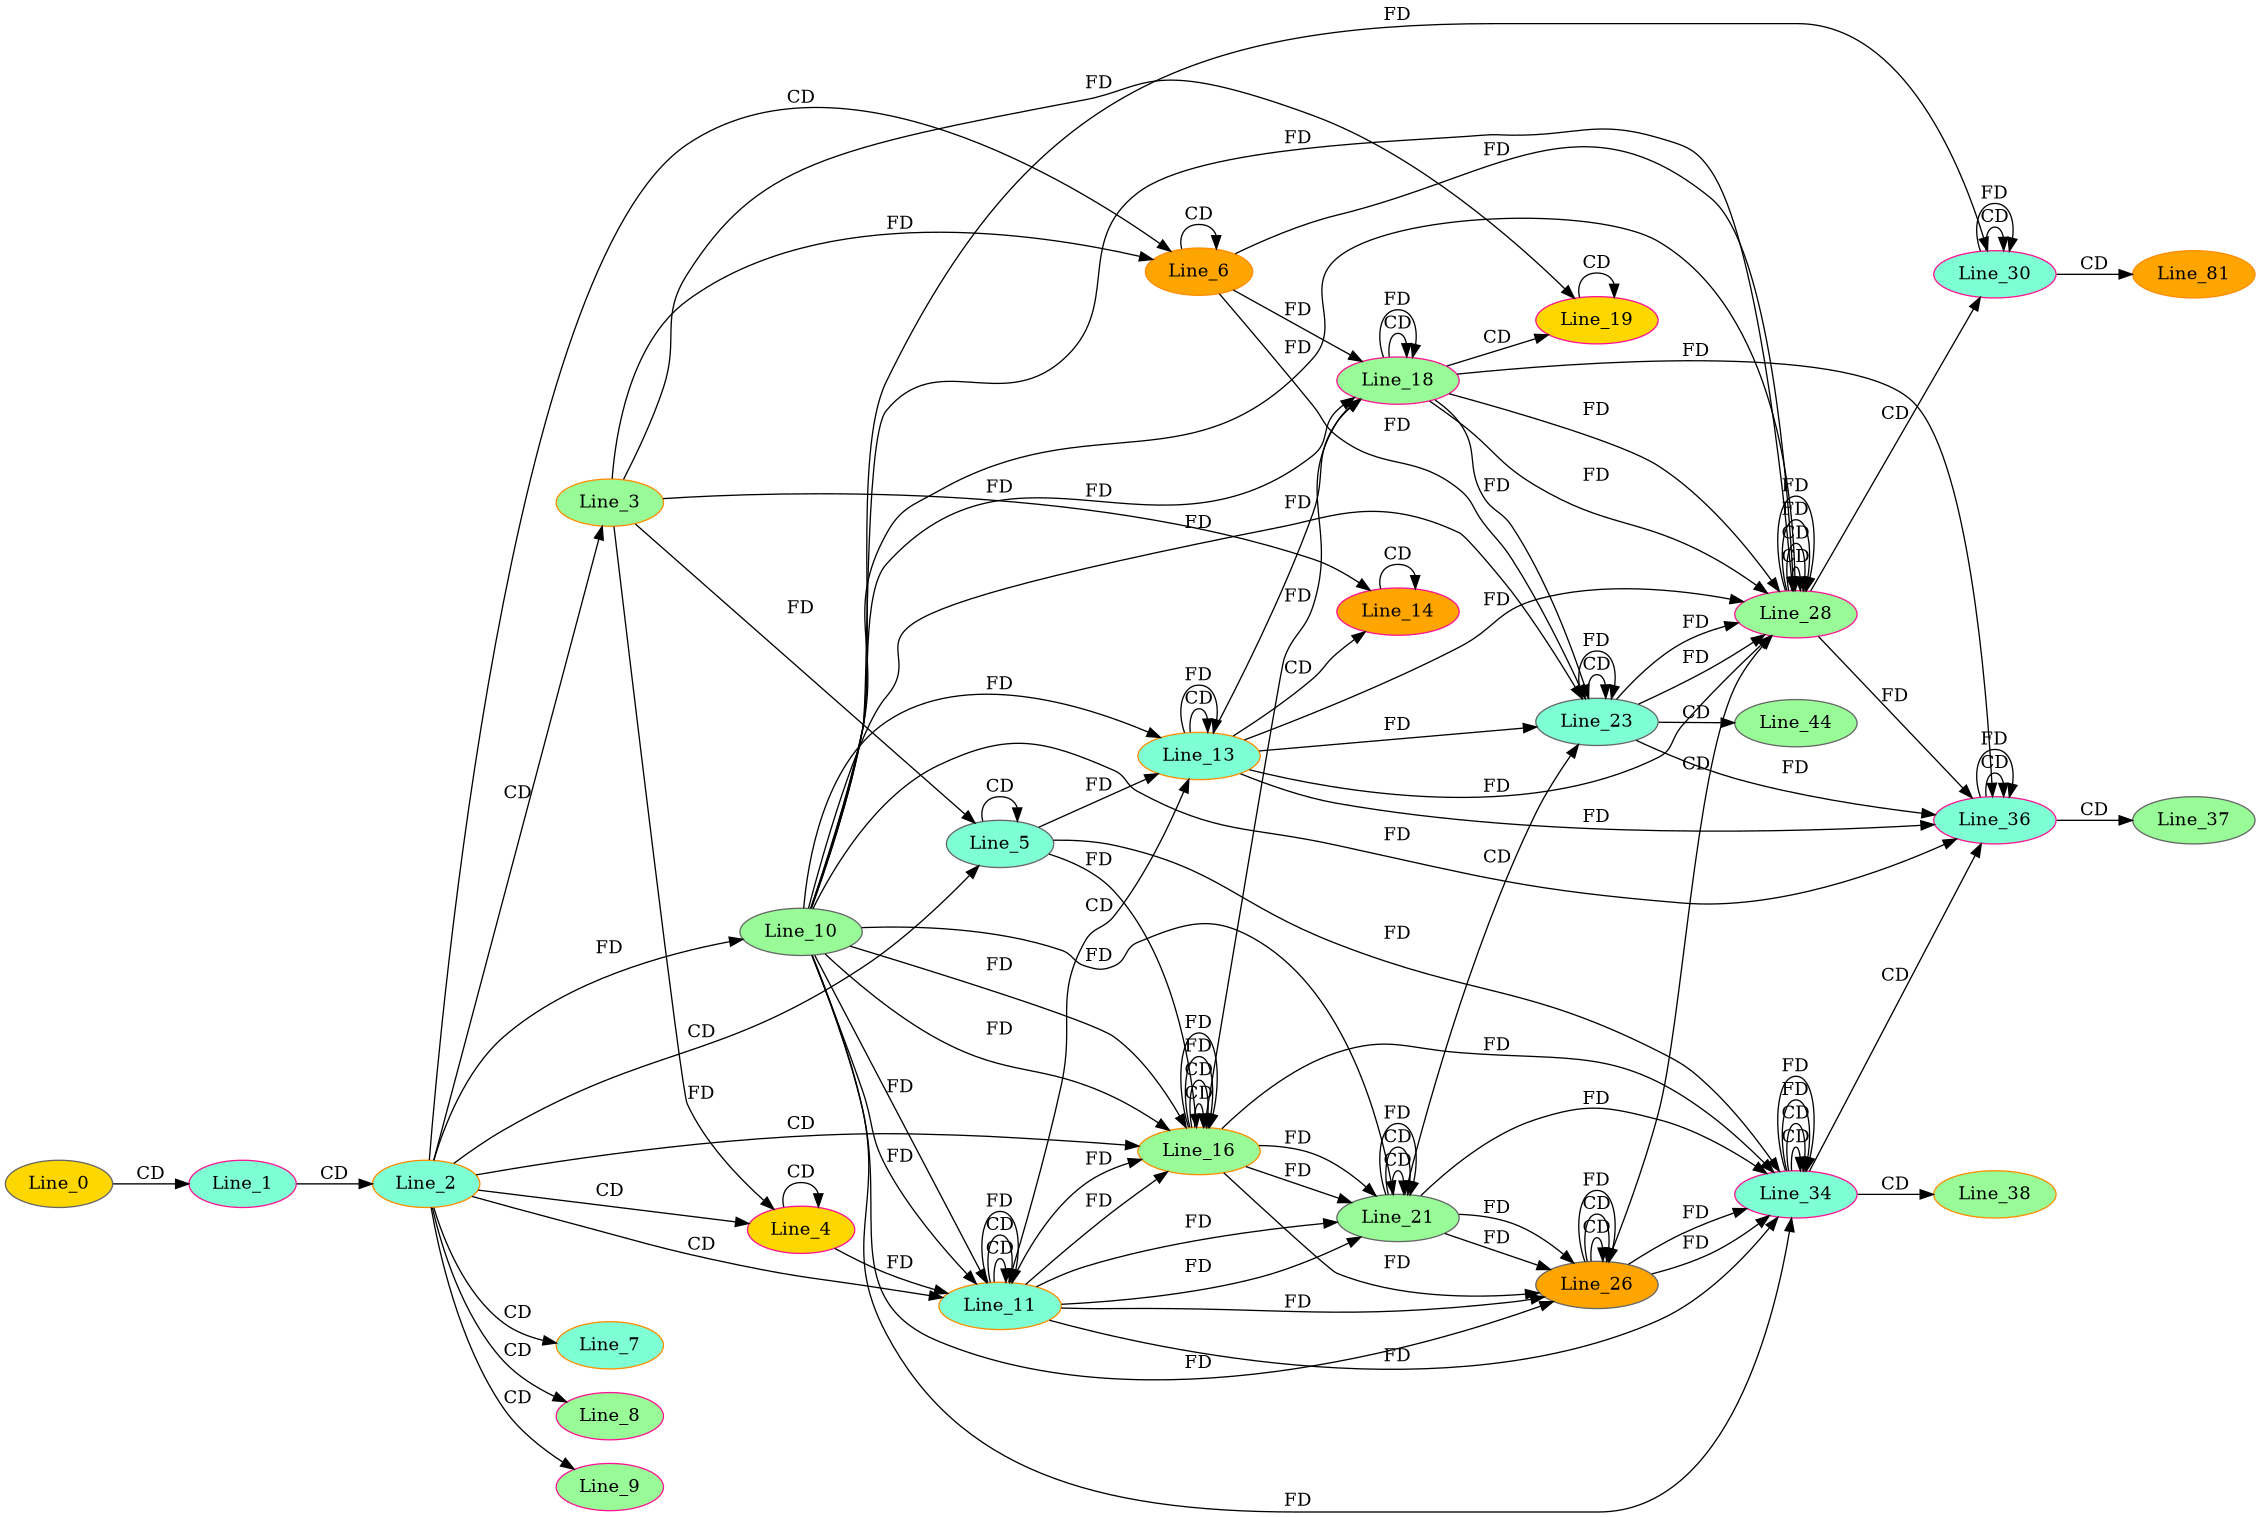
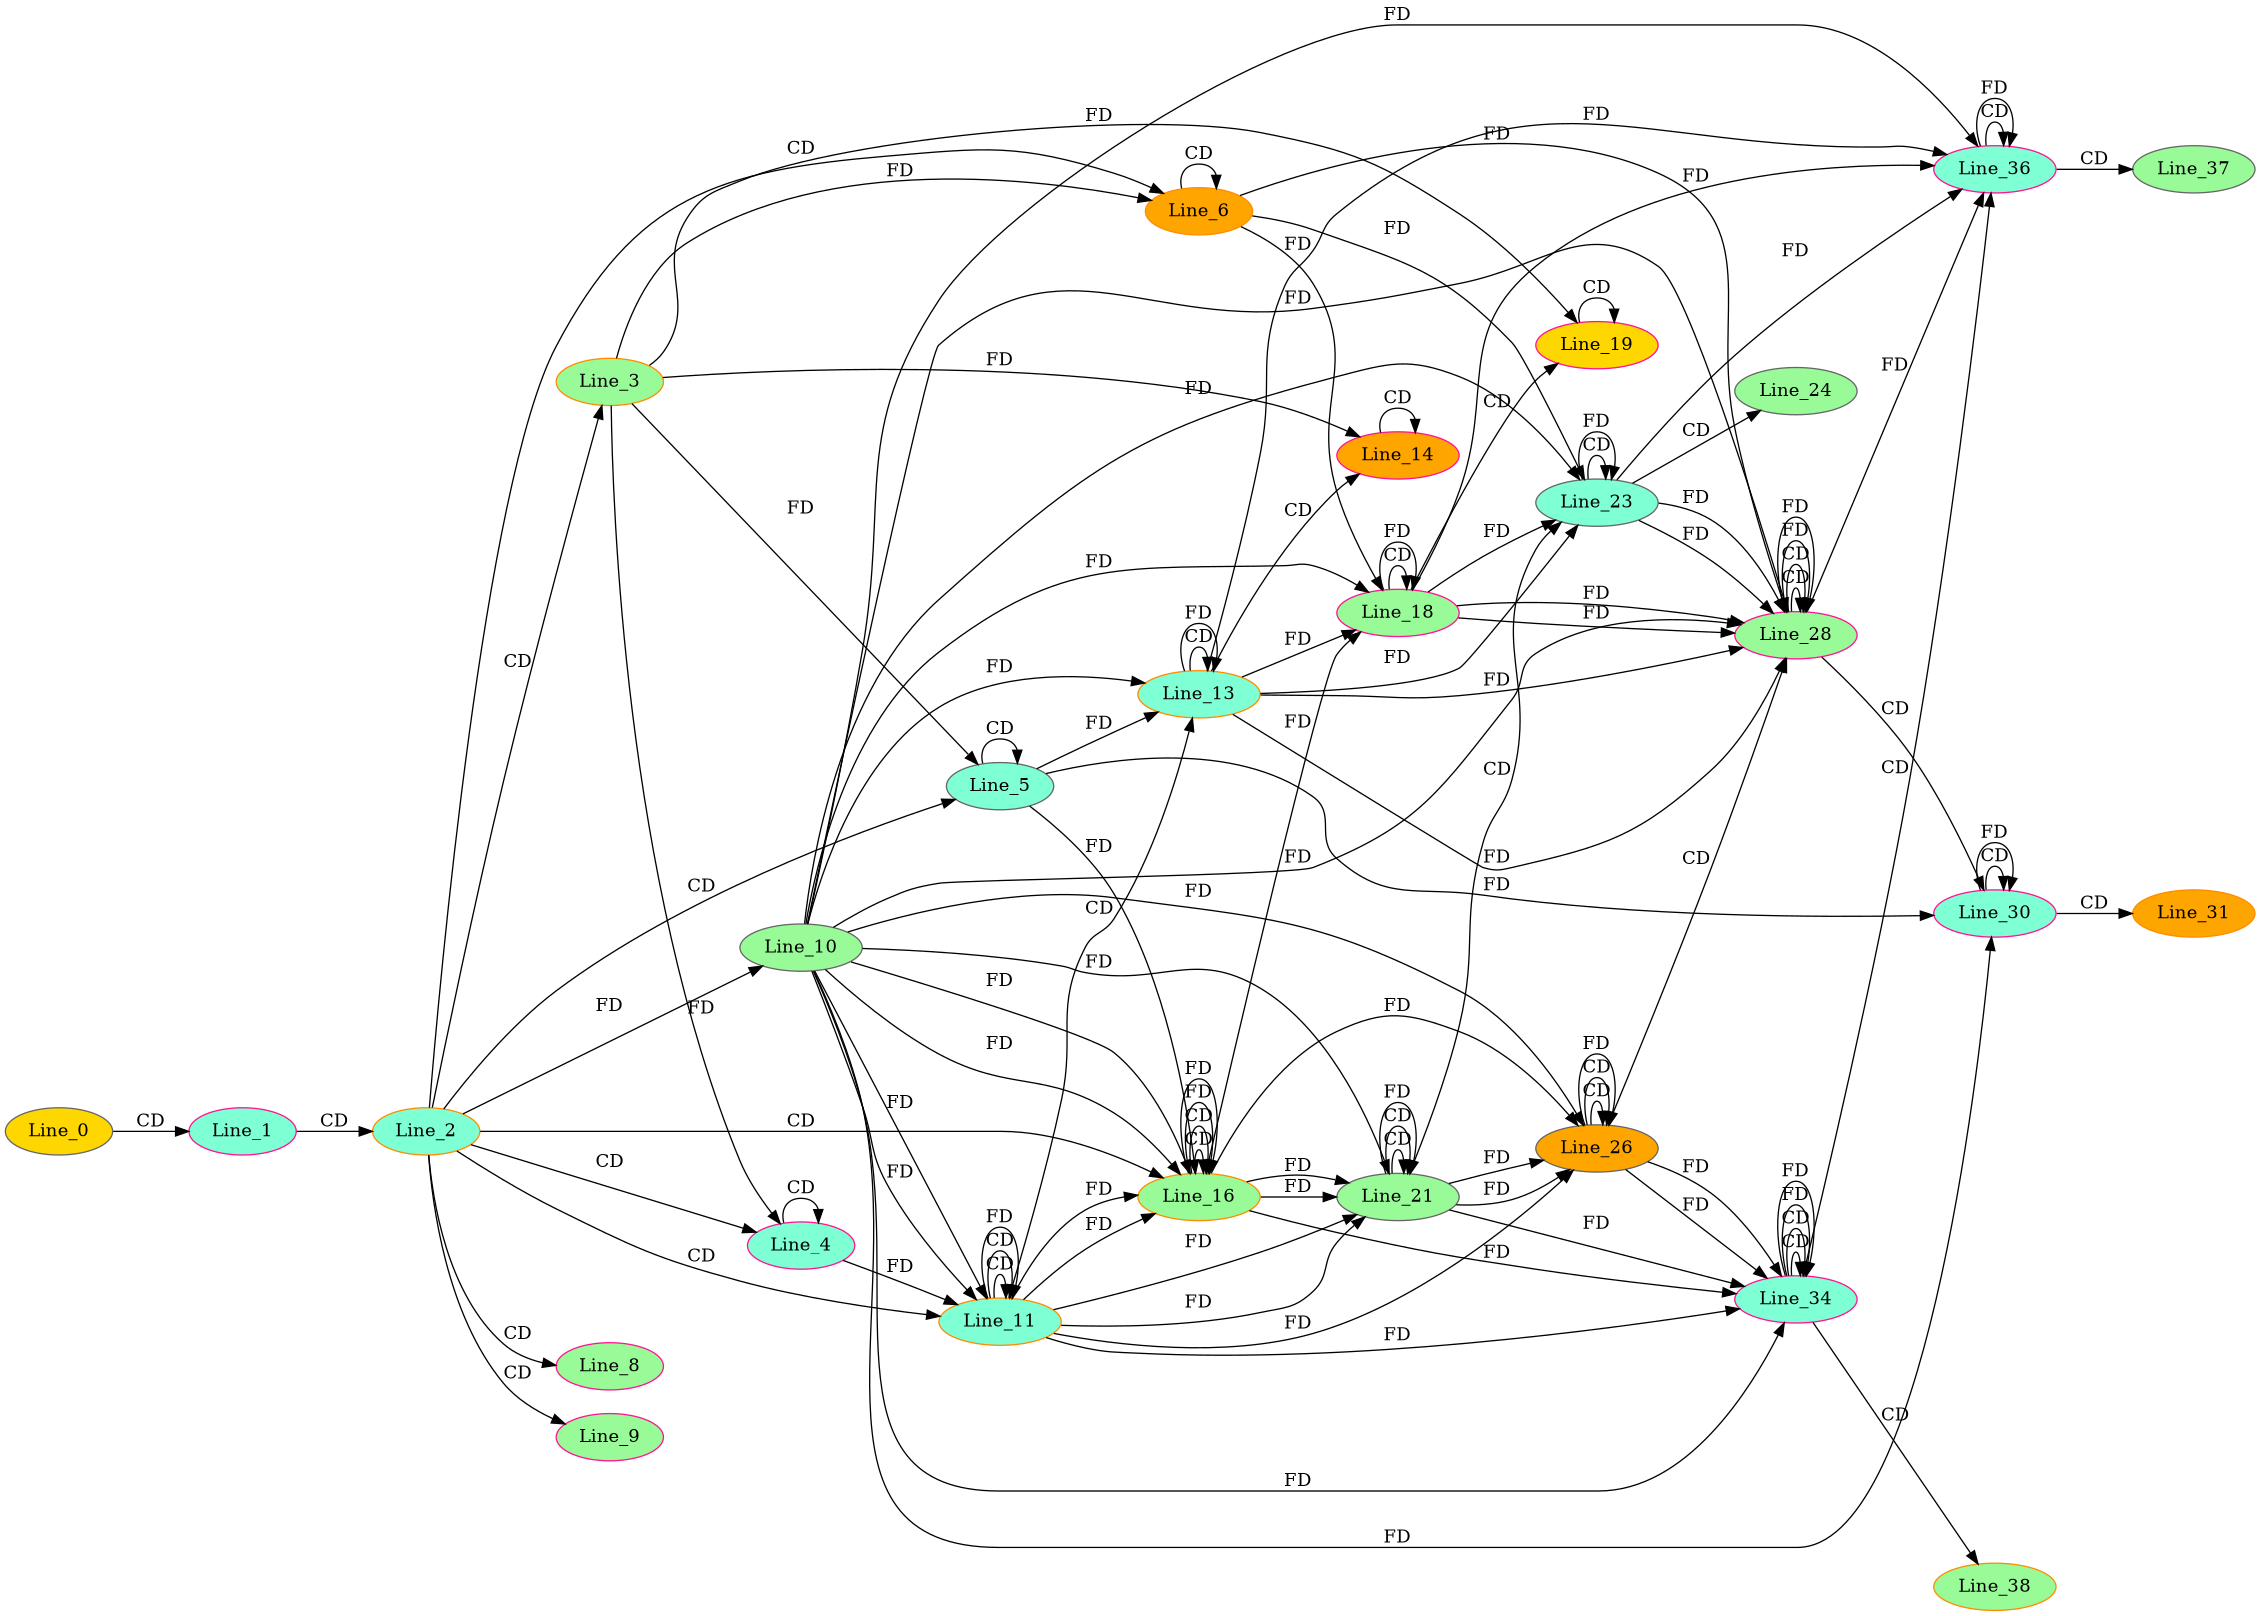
  digraph {
    rankdir=LR
    node [color=deeppink fillcolor=palegreen style=filled]
    Line_0 [color=gray40 fillcolor=gold]
    Line_1 [fillcolor=aquamarine]
    Line_2 [color=darkorange fillcolor=aquamarine]
    Line_3 [color=darkorange]
-   Line_4 [fillcolor=gold]
+   Line_4 [fillcolor=aquamarine]
    Line_5 [color=gray40 fillcolor=aquamarine]
    Line_6 [color=darkorange fillcolor=orange]
-   Line_7 [color=darkorange fillcolor=aquamarine]
    Line_8
    Line_9
    Line_10 [color=gray40]
    Line_11 [color=darkorange fillcolor=aquamarine]
    Line_16 [color=darkorange]
    Line_14 [fillcolor=orange]
    Line_19 [fillcolor=gold]
    Line_13 [color=darkorange fillcolor=aquamarine]
    Line_30 [fillcolor=aquamarine]
    Line_18
    Line_23 [color=gray40 fillcolor=aquamarine]
    Line_28
    Line_21 [color=gray40]
    Line_26 [color=gray40 fillcolor=orange]
    Line_34 [fillcolor=aquamarine]
    Line_36 [fillcolor=aquamarine]
-   Line_31 [color=darkorange fillcolor=orange label=Line_81]
-   Line_24 [color=gray40 label=Line_44]
+   Line_31 [color=darkorange fillcolor=orange]
+   Line_24 [color=gray40]
    Line_38 [color=darkorange]
    Line_37 [color=gray40]
    Line_0 -> Line_1 [label=CD]
    Line_1 -> Line_2 [label=CD]
    Line_2 -> Line_3 [label=CD]
    Line_2 -> Line_4 [label=CD]
    Line_2 -> Line_5 [label=CD]
    Line_2 -> Line_6 [label=CD]
-   Line_2 -> Line_7 [label=CD]
    Line_2 -> Line_8 [label=CD]
    Line_2 -> Line_9 [label=CD]
    Line_2 -> Line_10 [label=FD]
    Line_2 -> Line_11 [label=CD]
    Line_2 -> Line_16 [label=CD]
    Line_3 -> Line_4 [label=FD]
    Line_3 -> Line_5 [label=FD]
    Line_3 -> Line_6 [label=FD]
    Line_3 -> Line_14 [label=FD]
    Line_3 -> Line_19 [label=FD]
    Line_4 -> Line_4 [label=CD]
    Line_4 -> Line_11 [label=FD]
    Line_5 -> Line_5 [label=CD]
    Line_5 -> Line_16 [label=FD]
    Line_5 -> Line_13 [label=FD]
-   Line_5 -> Line_34 [label=FD]
+   Line_5 -> Line_30 [label=FD]
    Line_6 -> Line_6 [label=CD]
    Line_6 -> Line_18 [label=FD]
    Line_6 -> Line_23 [label=FD]
    Line_6 -> Line_28 [label=FD]
    Line_10 -> Line_11 [label=FD]
    Line_10 -> Line_11 [label=FD]
    Line_10 -> Line_16 [label=FD]
    Line_10 -> Line_16 [label=FD]
    Line_10 -> Line_13 [label=FD]
    Line_10 -> Line_30 [label=FD]
    Line_10 -> Line_18 [label=FD]
    Line_10 -> Line_23 [label=FD]
    Line_10 -> Line_28 [label=FD]
    Line_10 -> Line_28 [label=FD]
    Line_10 -> Line_21 [label=FD]
    Line_10 -> Line_26 [label=FD]
    Line_10 -> Line_34 [label=FD]
    Line_10 -> Line_36 [label=FD]
    Line_11 -> Line_11 [label=CD]
    Line_11 -> Line_11 [label=CD]
    Line_11 -> Line_11 [label=FD]
    Line_11 -> Line_16 [label=FD]
    Line_11 -> Line_16 [label=FD]
    Line_11 -> Line_13 [label=CD]
    Line_11 -> Line_21 [label=FD]
    Line_11 -> Line_21 [label=FD]
    Line_11 -> Line_26 [label=FD]
    Line_11 -> Line_34 [label=FD]
    Line_16 -> Line_16 [label=CD]
    Line_16 -> Line_16 [label=CD]
    Line_16 -> Line_16 [label=FD]
    Line_16 -> Line_16 [label=FD]
    Line_16 -> Line_18 [label=FD]
    Line_16 -> Line_21 [label=FD]
    Line_16 -> Line_21 [label=FD]
    Line_16 -> Line_26 [label=FD]
    Line_16 -> Line_34 [label=FD]
    Line_14 -> Line_14 [label=CD]
    Line_19 -> Line_19 [label=CD]
    Line_13 -> Line_14 [label=CD]
    Line_13 -> Line_13 [label=CD]
    Line_13 -> Line_13 [label=FD]
    Line_13 -> Line_18 [label=FD]
    Line_13 -> Line_23 [label=FD]
    Line_13 -> Line_28 [label=FD]
    Line_13 -> Line_28 [label=FD]
    Line_13 -> Line_36 [label=FD]
    Line_30 -> Line_30 [label=CD]
    Line_30 -> Line_30 [label=FD]
    Line_30 -> Line_31 [label=CD]
    Line_18 -> Line_19 [label=CD]
    Line_18 -> Line_18 [label=CD]
    Line_18 -> Line_18 [label=FD]
    Line_18 -> Line_23 [label=FD]
    Line_18 -> Line_28 [label=FD]
    Line_18 -> Line_28 [label=FD]
    Line_18 -> Line_36 [label=FD]
    Line_23 -> Line_23 [label=CD]
    Line_23 -> Line_23 [label=FD]
    Line_23 -> Line_28 [label=FD]
    Line_23 -> Line_28 [label=FD]
    Line_23 -> Line_36 [label=FD]
    Line_23 -> Line_24 [label=CD]
    Line_28 -> Line_30 [label=CD]
    Line_28 -> Line_28 [label=CD]
    Line_28 -> Line_28 [label=CD]
    Line_28 -> Line_28 [label=FD]
    Line_28 -> Line_28 [label=FD]
    Line_28 -> Line_36 [label=FD]
    Line_21 -> Line_23 [label=CD]
    Line_21 -> Line_21 [label=CD]
    Line_21 -> Line_21 [label=CD]
    Line_21 -> Line_21 [label=FD]
    Line_21 -> Line_26 [label=FD]
    Line_21 -> Line_26 [label=FD]
    Line_21 -> Line_34 [label=FD]
    Line_26 -> Line_28 [label=CD]
    Line_26 -> Line_26 [label=CD]
    Line_26 -> Line_26 [label=CD]
    Line_26 -> Line_26 [label=FD]
    Line_26 -> Line_34 [label=FD]
    Line_26 -> Line_34 [label=FD]
    Line_34 -> Line_34 [label=CD]
    Line_34 -> Line_34 [label=CD]
    Line_34 -> Line_34 [label=FD]
    Line_34 -> Line_34 [label=FD]
    Line_34 -> Line_36 [label=CD]
    Line_34 -> Line_38 [label=CD]
    Line_36 -> Line_36 [label=CD]
    Line_36 -> Line_36 [label=FD]
    Line_36 -> Line_37 [label=CD]
  }
